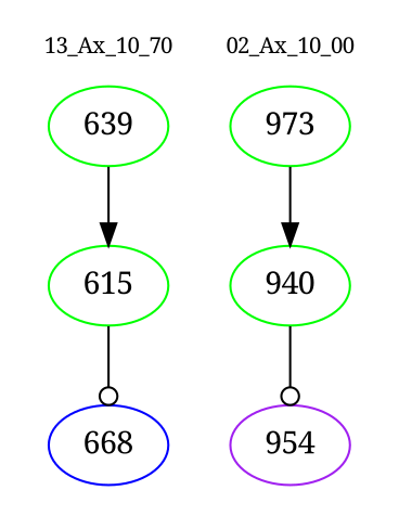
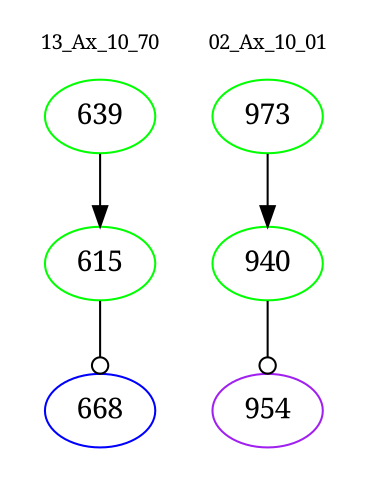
  digraph {
    fontname="Noto Serif"
    node [color=green fontname="Noto Serif"]
    edge [arrowhead=normal color=black fontname="Noto Serif"]
    n1 [label=639]
    n2 [label=615]
    n3 [color=blue label=668]
    n4 [label=973]
    n5 [label=940]
    n6 [color=purple label=954]
    subgraph cluster_1 {
      color=white
      fontsize=10
      label="13_Ax_10_70"
      n1
      n2
      n3
    }
    subgraph cluster_2 {
      color=white
      fontsize=10
-     label="02_Ax_10_00"
+     label="02_Ax_10_01"
      n4
      n5
      n6
    }
    n1 -> n2
    n2 -> n3 [arrowhead=odot]
    n4 -> n5
    n5 -> n6 [arrowhead=odot]
  }
